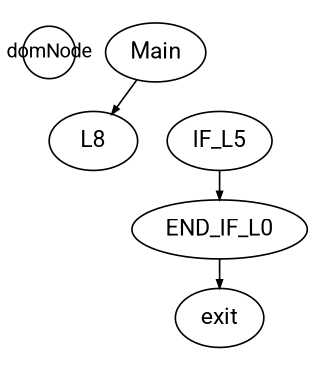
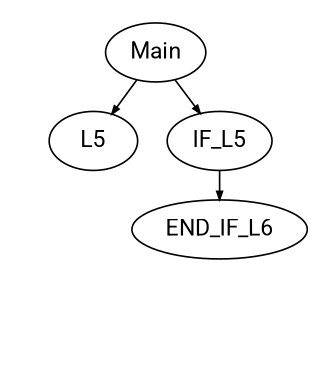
  digraph {
    fontname=Roboto
    ranksep=.25
    node [fontname=Roboto]
    edge [arrowsize=.5 fontname=Roboto]
-   domNode [fixedsize=true fontsize=12 height=.45 shape=circle]
    Main
-   L8
+   L8 [label=L5]
    n4 [label=IF_L5]
-   END_IF_L6 [label=END_IF_L0]
-   exit
+   END_IF_L6
    Main -> L8
+   Main -> n4
    n4 -> END_IF_L6
-   END_IF_L6 -> exit
  }
